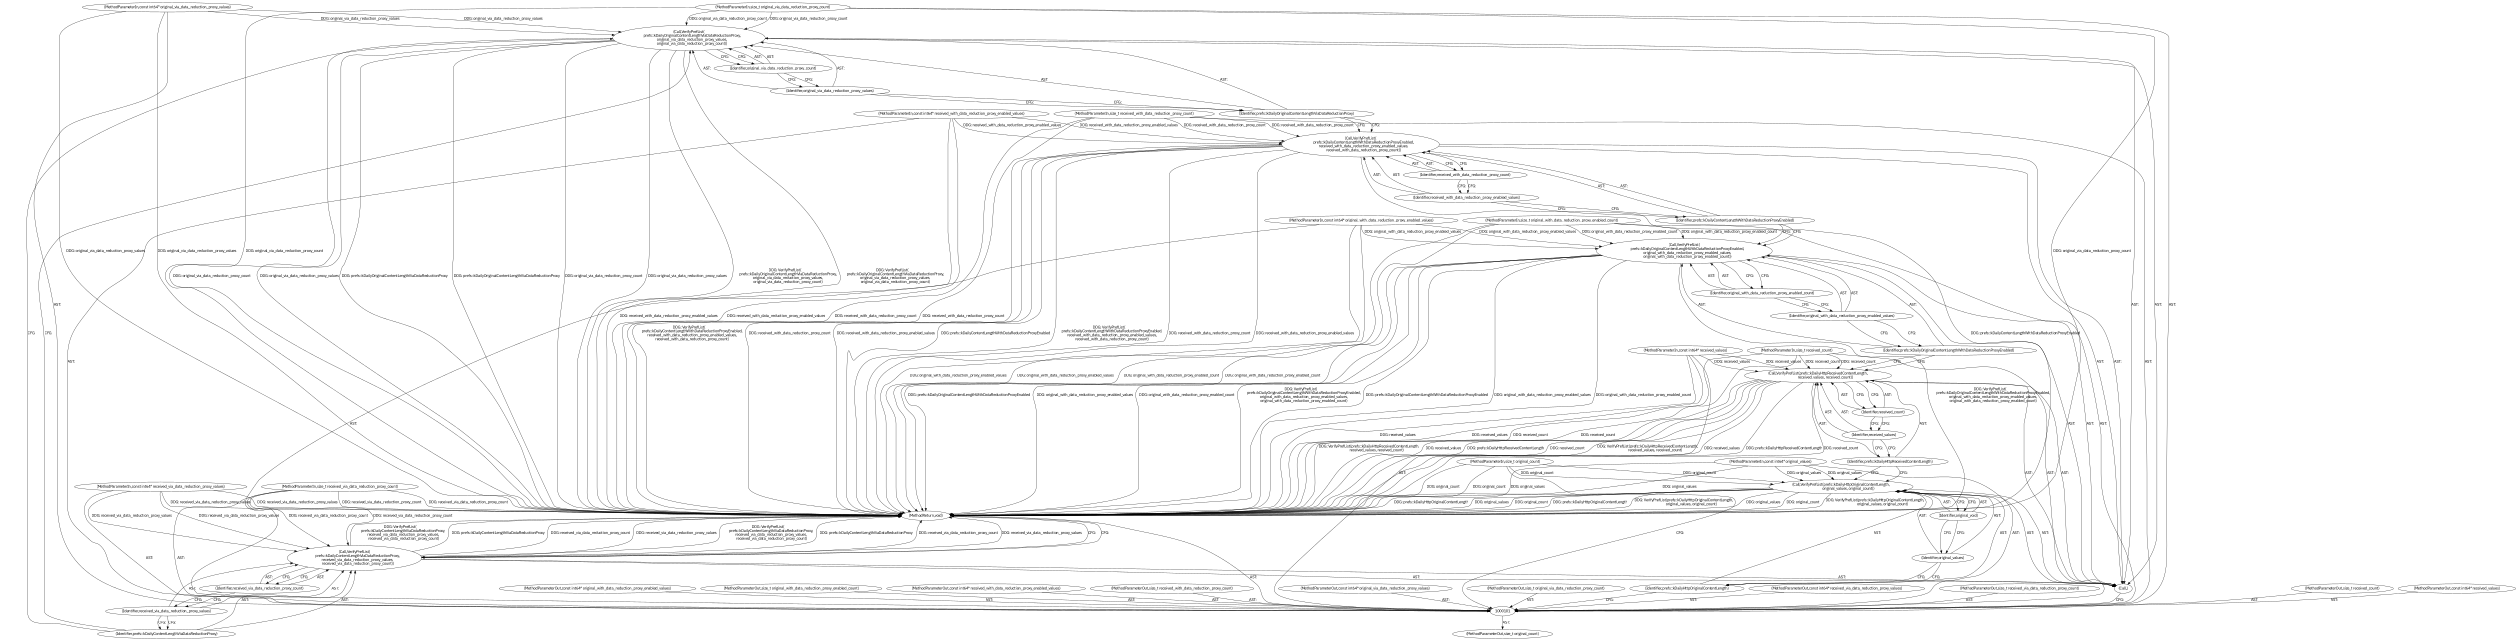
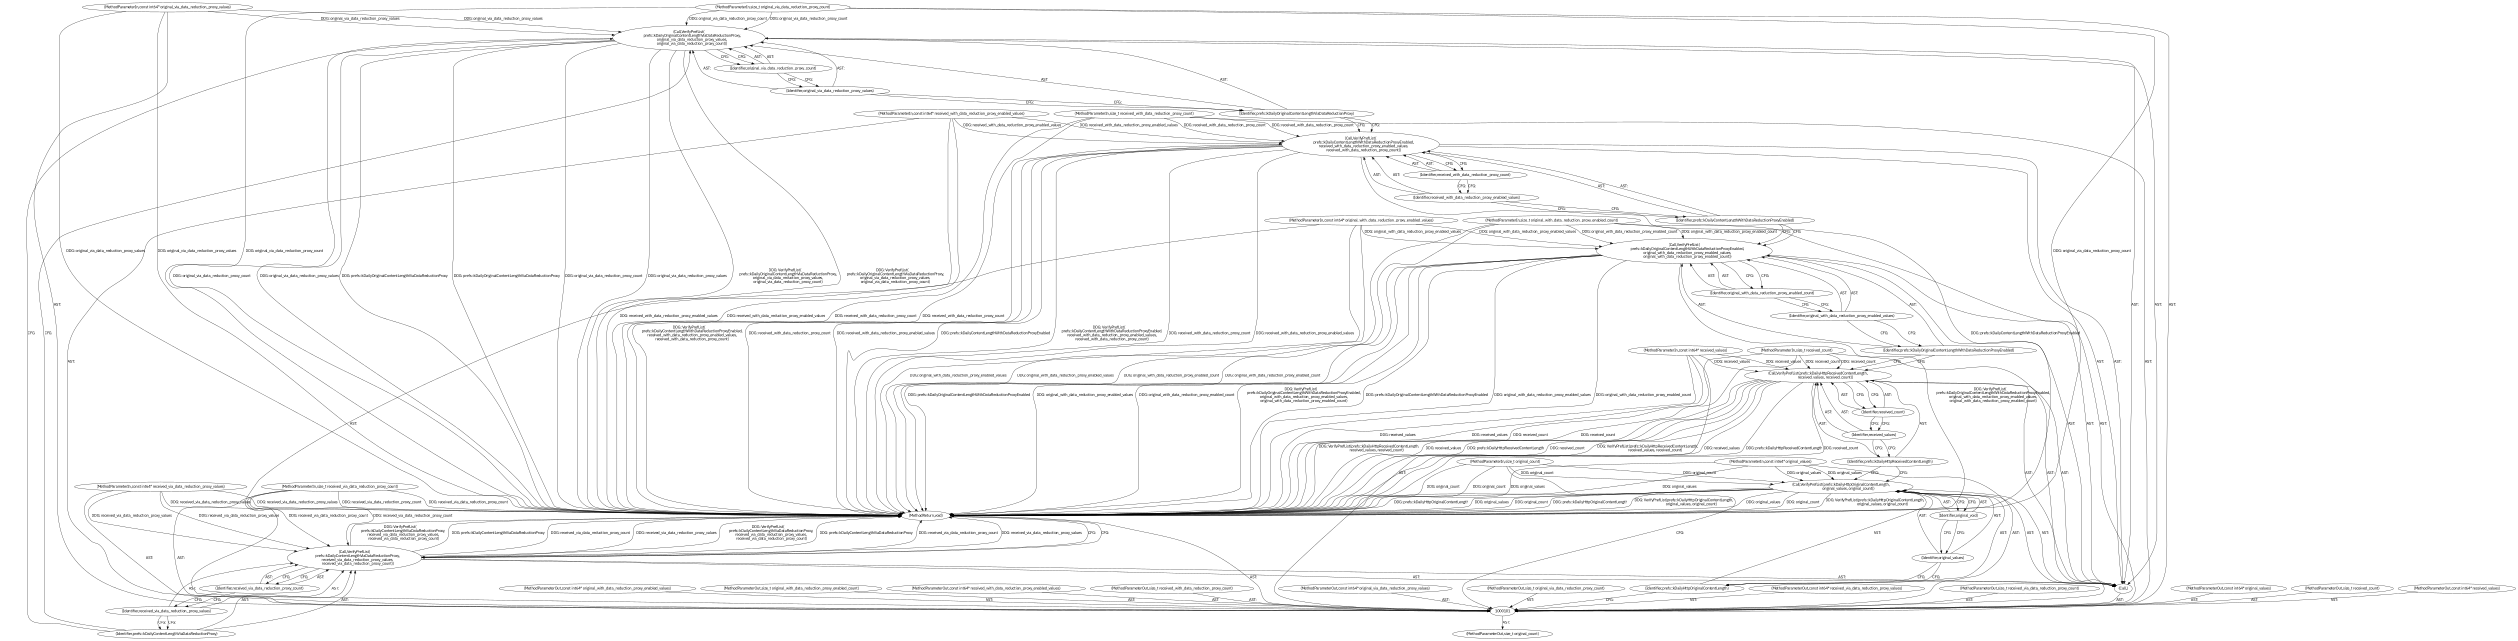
  digraph {
    fontname="IBM Plex Sans"
    node [fontname="IBM Plex Sans"]
    edge [fontname="IBM Plex Sans"]
    n1 [label="(MethodParameterIn,const int64* original_via_data_reduction_proxy_values)"]
    n2 [label="(Call,VerifyPrefList(\n        prefs::kDailyOriginalContentLengthViaDataReductionProxy,\n        original_via_data_reduction_proxy_values,\n        original_via_data_reduction_proxy_count))"]
    n3 [label="(MethodReturn,void)"]
    1000101
    n5 [label="(Call,)"]
    n6 [label="(Identifier,original_via_data_reduction_proxy_count)"]
    n7 [label="(Call,VerifyPrefList(\n        prefs::kDailyContentLengthViaDataReductionProxy,\n        received_via_data_reduction_proxy_values,\n         received_via_data_reduction_proxy_count))"]
    n8 [label="(MethodParameterOut,size_t original_count)"]
    n9 [label="(MethodParameterOut,const int64* original_via_data_reduction_proxy_values)"]
    n10 [label="(MethodParameterIn,size_t original_via_data_reduction_proxy_count)"]
    n11 [label="(MethodParameterOut,size_t original_via_data_reduction_proxy_count)"]
    n12 [label="(MethodParameterIn,const int64* received_via_data_reduction_proxy_values)"]
    n13 [label="(Identifier,received_via_data_reduction_proxy_count)"]
    n14 [label="(MethodParameterOut,const int64* received_via_data_reduction_proxy_values)"]
    n15 [label="(MethodParameterIn,size_t received_via_data_reduction_proxy_count)"]
    n16 [label="(MethodParameterOut,size_t received_via_data_reduction_proxy_count)"]
    n17 [label="(Identifier,prefs::kDailyHttpOriginalContentLength)"]
    n18 [label="(Call,VerifyPrefList(prefs::kDailyHttpOriginalContentLength,\n                   original_values, original_count))"]
    n19 [label="(Identifier,original_void)"]
    n20 [label="(Identifier,original_values)"]
    n21 [label="(Identifier,prefs::kDailyHttpReceivedContentLength)"]
    n22 [label="(Call,VerifyPrefList(prefs::kDailyHttpReceivedContentLength,\n                   received_values, received_count))"]
    n23 [label="(Identifier,received_count)"]
    n24 [label="(Identifier,received_values)"]
    n25 [label="(Call,VerifyPrefList(\n        prefs::kDailyOriginalContentLengthWithDataReductionProxyEnabled,\n        original_with_data_reduction_proxy_enabled_values,\n        original_with_data_reduction_proxy_enabled_count))"]
    n26 [label="(Identifier,original_with_data_reduction_proxy_enabled_count)"]
    n27 [label="(Identifier,original_with_data_reduction_proxy_enabled_values)"]
    n28 [label="(Identifier,prefs::kDailyOriginalContentLengthWithDataReductionProxyEnabled)"]
    n29 [label="(Call,VerifyPrefList(\n        prefs::kDailyContentLengthWithDataReductionProxyEnabled,\n        received_with_data_reduction_proxy_enabled_values,\n        received_with_data_reduction_proxy_count))"]
    n30 [label="(Identifier,received_with_data_reduction_proxy_count)"]
    n31 [label="(Identifier,received_with_data_reduction_proxy_enabled_values)"]
    n32 [label="(Identifier,prefs::kDailyContentLengthWithDataReductionProxyEnabled)"]
    n33 [label="(Identifier,original_via_data_reduction_proxy_values)"]
    n34 [label="(Identifier,prefs::kDailyOriginalContentLengthViaDataReductionProxy)"]
    n35 [label="(Identifier,received_via_data_reduction_proxy_values)"]
    n36 [label="(Identifier,prefs::kDailyContentLengthViaDataReductionProxy)"]
    n37 [label="(MethodParameterIn,size_t original_count)"]
    n38 [label="(MethodParameterIn,const int64* original_values)"]
+   n39 [label="(MethodParameterOut,const int64* original_values)"]
    n40 [label="(MethodParameterIn,size_t received_count)"]
    n41 [label="(MethodParameterOut,size_t received_count)"]
    n42 [label="(MethodParameterIn,const int64* received_values)"]
    n43 [label="(MethodParameterOut,const int64* received_values)"]
    n44 [label="(MethodParameterIn,const int64* original_with_data_reduction_proxy_enabled_values)"]
    n45 [label="(MethodParameterOut,const int64* original_with_data_reduction_proxy_enabled_values)"]
    n46 [label="(MethodParameterIn,size_t original_with_data_reduction_proxy_enabled_count)"]
    n47 [label="(MethodParameterOut,size_t original_with_data_reduction_proxy_enabled_count)"]
    n48 [label="(MethodParameterIn,const int64* received_with_data_reduction_proxy_enabled_values)"]
    n49 [label="(MethodParameterOut,const int64* received_with_data_reduction_proxy_enabled_values)"]
    n50 [label="(MethodParameterIn,size_t received_with_data_reduction_proxy_count)"]
    n51 [label="(MethodParameterOut,size_t received_with_data_reduction_proxy_count)"]
    n1 -> n2 [label="DDG: original_via_data_reduction_proxy_values"]
    n1 -> n2 [label="DDG: original_via_data_reduction_proxy_values"]
    n1 -> n3 [label="DDG: original_via_data_reduction_proxy_values"]
    n1 -> n3 [label="DDG: original_via_data_reduction_proxy_values"]
    n1 -> 1000101 [label="AST: "]
    n2 -> n3 [label="DDG: prefs::kDailyOriginalContentLengthViaDataReductionProxy"]
    n2 -> n3 [label="DDG: original_via_data_reduction_proxy_count"]
    n2 -> n3 [label="DDG: original_via_data_reduction_proxy_values"]
    n2 -> n3 [label="DDG: VerifyPrefList(\n        prefs::kDailyOriginalContentLengthViaDataReductionProxy,\n        original_via_data_reduction_proxy_values,\n        original_via_data_reduction_proxy_count)"]
    n2 -> n3 [label="DDG: prefs::kDailyOriginalContentLengthViaDataReductionProxy"]
    n2 -> n3 [label="DDG: original_via_data_reduction_proxy_count"]
    n2 -> n3 [label="DDG: original_via_data_reduction_proxy_values"]
    n2 -> n3 [label="DDG: VerifyPrefList(\n        prefs::kDailyOriginalContentLengthViaDataReductionProxy,\n        original_via_data_reduction_proxy_values,\n        original_via_data_reduction_proxy_count)"]
    n2 -> n5 [label="AST: "]
    n2 -> n5 [label="AST: "]
    n2 -> n6 [label="CFG: "]
    n2 -> n6 [label="CFG: "]
    n3 -> 1000101 [label="AST: "]
    n3 -> n7 [label="CFG: "]
    n3 -> n7 [label="CFG: "]
    1000101 -> n8 [label="AST: "]
-   n5 -> 1000101 [label="CFG: "]
+   n5 -> 1000101 [label="AST: "]
    n6 -> n2 [label="AST: "]
    n6 -> n2 [label="AST: "]
    n6 -> n33 [label="CFG: "]
    n6 -> n33 [label="CFG: "]
    n7 -> n3 [label="DDG: VerifyPrefList(\n        prefs::kDailyContentLengthViaDataReductionProxy,\n        received_via_data_reduction_proxy_values,\n         received_via_data_reduction_proxy_count)"]
    n7 -> n3 [label="DDG: prefs::kDailyContentLengthViaDataReductionProxy"]
    n7 -> n3 [label="DDG: received_via_data_reduction_proxy_count"]
    n7 -> n3 [label="DDG: received_via_data_reduction_proxy_values"]
    n7 -> n3 [label="DDG: VerifyPrefList(\n        prefs::kDailyContentLengthViaDataReductionProxy,\n        received_via_data_reduction_proxy_values,\n         received_via_data_reduction_proxy_count)"]
    n7 -> n3 [label="DDG: prefs::kDailyContentLengthViaDataReductionProxy"]
    n7 -> n3 [label="DDG: received_via_data_reduction_proxy_count"]
    n7 -> n3 [label="DDG: received_via_data_reduction_proxy_values"]
    n7 -> n5 [label="AST: "]
    n7 -> n5 [label="AST: "]
    n7 -> n13 [label="CFG: "]
    n7 -> n13 [label="CFG: "]
    n9 -> 1000101 [label="AST: "]
    n10 -> n2 [label="DDG: original_via_data_reduction_proxy_count"]
    n10 -> n2 [label="DDG: original_via_data_reduction_proxy_count"]
    n10 -> n3 [label="DDG: original_via_data_reduction_proxy_count"]
    n10 -> n3 [label="DDG: original_via_data_reduction_proxy_count"]
    n10 -> 1000101 [label="AST: "]
    n11 -> 1000101 [label="AST: "]
    n12 -> n3 [label="DDG: received_via_data_reduction_proxy_values"]
    n12 -> n3 [label="DDG: received_via_data_reduction_proxy_values"]
    n12 -> 1000101 [label="AST: "]
    n12 -> n7 [label="DDG: received_via_data_reduction_proxy_values"]
    n12 -> n7 [label="DDG: received_via_data_reduction_proxy_values"]
    n13 -> n7 [label="AST: "]
    n13 -> n7 [label="AST: "]
    n13 -> n35 [label="CFG: "]
    n13 -> n35 [label="CFG: "]
    n14 -> 1000101 [label="AST: "]
    n15 -> n3 [label="DDG: received_via_data_reduction_proxy_count"]
    n15 -> n3 [label="DDG: received_via_data_reduction_proxy_count"]
    n15 -> 1000101 [label="AST: "]
    n15 -> n7 [label="DDG: received_via_data_reduction_proxy_count"]
    n15 -> n7 [label="DDG: received_via_data_reduction_proxy_count"]
    n16 -> 1000101 [label="AST: "]
    n17 -> 1000101 [label="CFG: "]
    n17 -> n18 [label="AST: "]
    n17 -> n18 [label="AST: "]
    n18 -> n3 [label="DDG: original_values"]
    n18 -> n3 [label="DDG: original_count"]
    n18 -> n3 [label="DDG: VerifyPrefList(prefs::kDailyHttpOriginalContentLength,\n                   original_values, original_count)"]
    n18 -> n3 [label="DDG: prefs::kDailyHttpOriginalContentLength"]
    n18 -> n3 [label="DDG: original_values"]
    n18 -> n3 [label="DDG: original_count"]
    n18 -> n3 [label="DDG: VerifyPrefList(prefs::kDailyHttpOriginalContentLength,\n                   original_values, original_count)"]
    n18 -> n3 [label="DDG: prefs::kDailyHttpOriginalContentLength"]
    n18 -> n5 [label="AST: "]
    n18 -> n5 [label="AST: "]
    n18 -> n19 [label="CFG: "]
    n18 -> n19 [label="CFG: "]
    n19 -> n18 [label="AST: "]
    n19 -> n18 [label="AST: "]
    n19 -> n20 [label="CFG: "]
    n19 -> n20 [label="CFG: "]
    n20 -> n17 [label="CFG: "]
    n20 -> n17 [label="CFG: "]
    n20 -> n18 [label="AST: "]
    n20 -> n18 [label="AST: "]
    n21 -> n18 [label="CFG: "]
    n21 -> n18 [label="CFG: "]
    n21 -> n22 [label="AST: "]
    n21 -> n22 [label="AST: "]
    n22 -> n3 [label="DDG: VerifyPrefList(prefs::kDailyHttpReceivedContentLength,\n                   received_values, received_count)"]
    n22 -> n3 [label="DDG: received_values"]
    n22 -> n3 [label="DDG: prefs::kDailyHttpReceivedContentLength"]
    n22 -> n3 [label="DDG: received_count"]
    n22 -> n3 [label="DDG: VerifyPrefList(prefs::kDailyHttpReceivedContentLength,\n                   received_values, received_count)"]
    n22 -> n3 [label="DDG: received_values"]
    n22 -> n3 [label="DDG: prefs::kDailyHttpReceivedContentLength"]
    n22 -> n3 [label="DDG: received_count"]
    n22 -> n5 [label="AST: "]
    n22 -> n5 [label="AST: "]
    n22 -> n23 [label="CFG: "]
    n22 -> n23 [label="CFG: "]
    n23 -> n22 [label="AST: "]
    n23 -> n22 [label="AST: "]
    n23 -> n24 [label="CFG: "]
    n23 -> n24 [label="CFG: "]
    n24 -> n21 [label="CFG: "]
    n24 -> n21 [label="CFG: "]
    n24 -> n22 [label="AST: "]
    n24 -> n22 [label="AST: "]
    n25 -> n3 [label="DDG: original_with_data_reduction_proxy_enabled_values"]
    n25 -> n3 [label="DDG: original_with_data_reduction_proxy_enabled_count"]
    n25 -> n3 [label="DDG: VerifyPrefList(\n        prefs::kDailyOriginalContentLengthWithDataReductionProxyEnabled,\n        original_with_data_reduction_proxy_enabled_values,\n        original_with_data_reduction_proxy_enabled_count)"]
    n25 -> n3 [label="DDG: prefs::kDailyOriginalContentLengthWithDataReductionProxyEnabled"]
    n25 -> n3 [label="DDG: original_with_data_reduction_proxy_enabled_values"]
    n25 -> n3 [label="DDG: original_with_data_reduction_proxy_enabled_count"]
    n25 -> n3 [label="DDG: VerifyPrefList(\n        prefs::kDailyOriginalContentLengthWithDataReductionProxyEnabled,\n        original_with_data_reduction_proxy_enabled_values,\n        original_with_data_reduction_proxy_enabled_count)"]
    n25 -> n3 [label="DDG: prefs::kDailyOriginalContentLengthWithDataReductionProxyEnabled"]
    n25 -> n5 [label="AST: "]
    n25 -> n5 [label="AST: "]
    n25 -> n26 [label="CFG: "]
    n25 -> n26 [label="CFG: "]
    n26 -> n25 [label="AST: "]
    n26 -> n25 [label="AST: "]
    n26 -> n27 [label="CFG: "]
    n26 -> n27 [label="CFG: "]
    n27 -> n25 [label="AST: "]
    n27 -> n25 [label="AST: "]
    n27 -> n28 [label="CFG: "]
    n27 -> n28 [label="CFG: "]
    n28 -> n22 [label="CFG: "]
    n28 -> n22 [label="CFG: "]
    n28 -> n25 [label="AST: "]
    n28 -> n25 [label="AST: "]
    n29 -> n3 [label="DDG: VerifyPrefList(\n        prefs::kDailyContentLengthWithDataReductionProxyEnabled,\n        received_with_data_reduction_proxy_enabled_values,\n        received_with_data_reduction_proxy_count)"]
    n29 -> n3 [label="DDG: received_with_data_reduction_proxy_count"]
    n29 -> n3 [label="DDG: received_with_data_reduction_proxy_enabled_values"]
    n29 -> n3 [label="DDG: prefs::kDailyContentLengthWithDataReductionProxyEnabled"]
    n29 -> n3 [label="DDG: VerifyPrefList(\n        prefs::kDailyContentLengthWithDataReductionProxyEnabled,\n        received_with_data_reduction_proxy_enabled_values,\n        received_with_data_reduction_proxy_count)"]
    n29 -> n3 [label="DDG: received_with_data_reduction_proxy_count"]
    n29 -> n3 [label="DDG: received_with_data_reduction_proxy_enabled_values"]
    n29 -> n3 [label="DDG: prefs::kDailyContentLengthWithDataReductionProxyEnabled"]
    n29 -> n5 [label="AST: "]
    n29 -> n5 [label="AST: "]
    n29 -> n30 [label="CFG: "]
    n29 -> n30 [label="CFG: "]
    n30 -> n29 [label="AST: "]
    n30 -> n29 [label="AST: "]
    n30 -> n31 [label="CFG: "]
    n30 -> n31 [label="CFG: "]
    n31 -> n29 [label="AST: "]
    n31 -> n29 [label="AST: "]
    n31 -> n32 [label="CFG: "]
    n31 -> n32 [label="CFG: "]
    n32 -> n25 [label="CFG: "]
    n32 -> n25 [label="CFG: "]
    n32 -> n29 [label="AST: "]
    n32 -> n29 [label="AST: "]
    n33 -> n2 [label="AST: "]
    n33 -> n2 [label="AST: "]
    n33 -> n34 [label="CFG: "]
    n33 -> n34 [label="CFG: "]
    n34 -> n2 [label="AST: "]
    n34 -> n2 [label="AST: "]
    n34 -> n29 [label="CFG: "]
    n34 -> n29 [label="CFG: "]
    n35 -> n7 [label="AST: "]
    n35 -> n7 [label="AST: "]
    n35 -> n36 [label="CFG: "]
    n35 -> n36 [label="CFG: "]
    n36 -> n2 [label="CFG: "]
    n36 -> n2 [label="CFG: "]
    n36 -> n7 [label="AST: "]
    n36 -> n7 [label="AST: "]
    n37 -> n3 [label="DDG: original_count"]
    n37 -> n3 [label="DDG: original_count"]
    n37 -> 1000101 [label="CFG: "]
    n37 -> n18 [label="DDG: original_count"]
    n37 -> n18 [label="DDG: original_count"]
    n38 -> n3 [label="DDG: original_values"]
    n38 -> n3 [label="DDG: original_values"]
    n38 -> 1000101 [label="AST: "]
    n38 -> n18 [label="DDG: original_values"]
    n38 -> n18 [label="DDG: original_values"]
+   n39 -> 1000101 [label="AST: "]
    n40 -> n3 [label="DDG: received_count"]
    n40 -> n3 [label="DDG: received_count"]
    n40 -> 1000101 [label="AST: "]
    n40 -> n22 [label="DDG: received_count"]
    n40 -> n22 [label="DDG: received_count"]
    n41 -> 1000101 [label="AST: "]
    n42 -> n3 [label="DDG: received_values"]
    n42 -> n3 [label="DDG: received_values"]
    n42 -> 1000101 [label="AST: "]
    n42 -> n22 [label="DDG: received_values"]
    n42 -> n22 [label="DDG: received_values"]
    n43 -> 1000101 [label="AST: "]
    n44 -> n3 [label="DDG: original_with_data_reduction_proxy_enabled_values"]
    n44 -> n3 [label="DDG: original_with_data_reduction_proxy_enabled_values"]
    n44 -> 1000101 [label="AST: "]
    n44 -> n25 [label="DDG: original_with_data_reduction_proxy_enabled_values"]
    n44 -> n25 [label="DDG: original_with_data_reduction_proxy_enabled_values"]
    n45 -> 1000101 [label="AST: "]
    n46 -> n3 [label="DDG: original_with_data_reduction_proxy_enabled_count"]
    n46 -> n3 [label="DDG: original_with_data_reduction_proxy_enabled_count"]
    n46 -> 1000101 [label="AST: "]
    n46 -> n25 [label="DDG: original_with_data_reduction_proxy_enabled_count"]
    n46 -> n25 [label="DDG: original_with_data_reduction_proxy_enabled_count"]
    n47 -> 1000101 [label="AST: "]
    n48 -> n3 [label="DDG: received_with_data_reduction_proxy_enabled_values"]
    n48 -> n3 [label="DDG: received_with_data_reduction_proxy_enabled_values"]
    n48 -> 1000101 [label="AST: "]
    n48 -> n29 [label="DDG: received_with_data_reduction_proxy_enabled_values"]
    n48 -> n29 [label="DDG: received_with_data_reduction_proxy_enabled_values"]
    n49 -> 1000101 [label="AST: "]
    n50 -> n3 [label="DDG: received_with_data_reduction_proxy_count"]
    n50 -> n3 [label="DDG: received_with_data_reduction_proxy_count"]
    n50 -> 1000101 [label="AST: "]
    n50 -> n29 [label="DDG: received_with_data_reduction_proxy_count"]
    n50 -> n29 [label="DDG: received_with_data_reduction_proxy_count"]
    n51 -> 1000101 [label="AST: "]
  }
